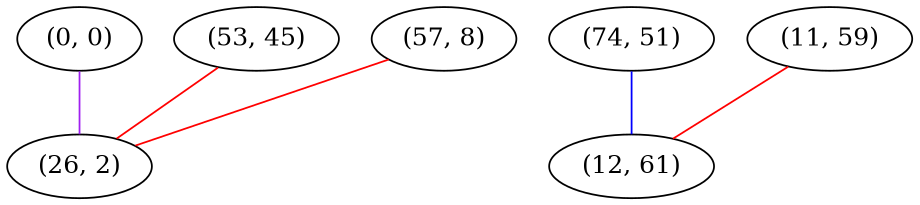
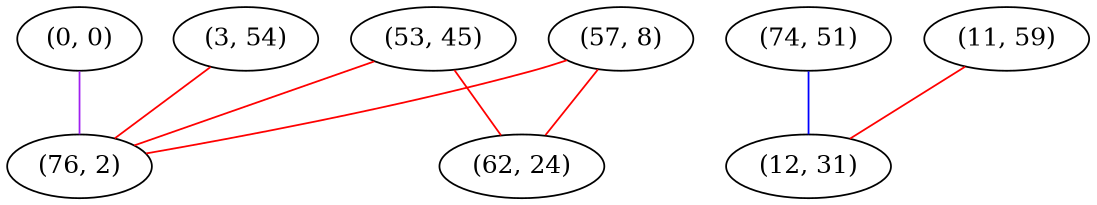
  graph {
    edge [color=red weight=1]
    "(0, 0)"
-   "(26, 2)"
+   "(26, 2)" [label="(76, 2)"]
    n3 [label="(74, 51)"]
-   "(12, 61)"
+   "(12, 61)" [label="(12, 31)"]
+   "(3, 54)"
    "(53, 45)"
+   "(62, 24)"
    "(11, 59)"
    "(57, 8)"
    "(0, 0)" -- "(26, 2)" [color=purple weight=4]
    n3 -- "(12, 61)" [color=blue weight=3]
+   "(3, 54)" -- "(26, 2)"
    "(53, 45)" -- "(26, 2)"
+   "(53, 45)" -- "(62, 24)"
    "(11, 59)" -- "(12, 61)"
    "(57, 8)" -- "(26, 2)"
+   "(57, 8)" -- "(62, 24)"
  }
